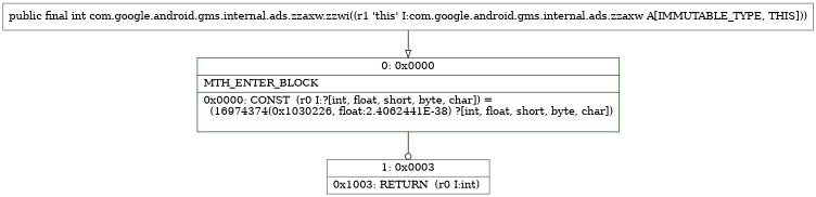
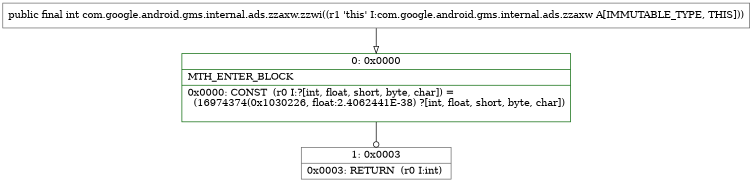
  digraph {
    node [shape=record color=gray40]
    n1 [label="{0\:\ 0x0000|MTH_ENTER_BLOCK\l|0x0000: CONST  (r0 I:?[int, float, short, byte, char]) = \l  (16974374(0x1030226, float:2.4062441E\-38) ?[int, float, short, byte, char])\l \l}" color=darkgreen]
-   n2 [label="{1\:\ 0x0003|0x1003: RETURN  (r0 I:int) \l}"]
+   n2 [label="{1\:\ 0x0003|0x0003: RETURN  (r0 I:int) \l}"]
    n3 [label="{public final int com.google.android.gms.internal.ads.zzaxw.zzwi((r1 'this' I:com.google.android.gms.internal.ads.zzaxw A[IMMUTABLE_TYPE, THIS])) }"]
    n1 -> n2 [arrowhead=odot]
    n3 -> n1 [arrowhead=onormal]
  }
